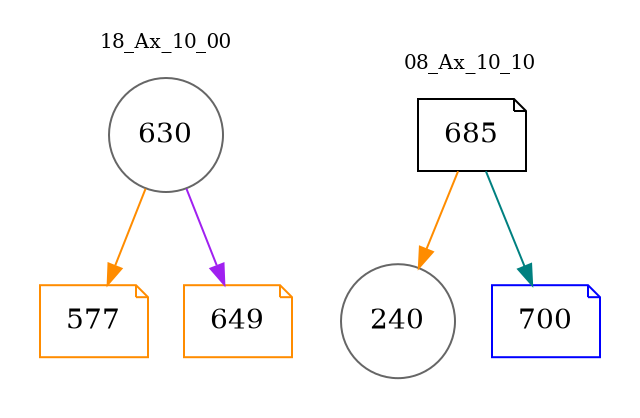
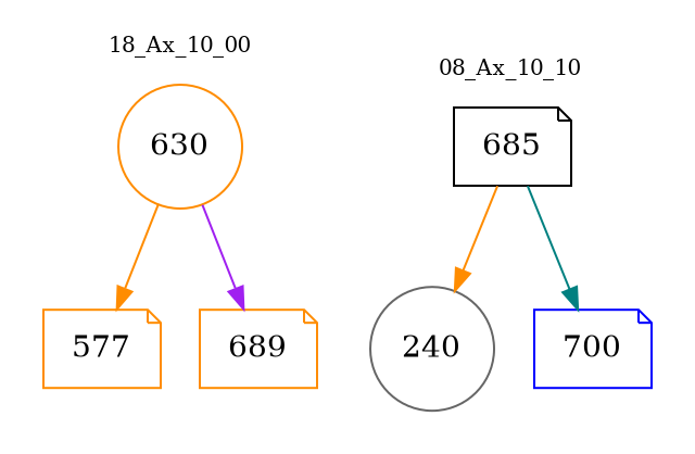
  digraph {
    node [color=gray40 shape=note]
    edge [color=darkorange]
-   n1 [label=630 shape=circle]
+   n1 [color=darkorange label=630 shape=circle]
    n2 [color=darkorange label=577]
-   n3 [color=darkorange label=649]
+   n3 [color=darkorange label=689]
    n4 [color=black label=685]
    n5 [label=240 shape=circle]
    n6 [color=blue label=700]
    subgraph cluster_1 {
      color=white
      fontsize=10
      label="18_Ax_10_00"
      n1
      n2
      n3
    }
    subgraph cluster_2 {
      color=white
      fontsize=10
      label="08_Ax_10_10"
      n4
      n5
      n6
    }
    n1 -> n2
    n1 -> n3 [color=purple]
    n4 -> n5
    n4 -> n6 [color=teal]
  }
